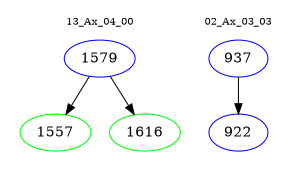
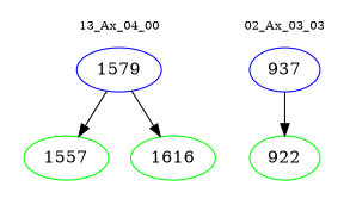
  digraph {
    node [color=green]
    edge [color=black]
    n1 [color=blue label=1579]
    n2 [label=1557]
    n3 [label=1616]
    n4 [color=blue label=937]
-   n5 [color=blue label=922]
+   n5 [label=922]
    subgraph cluster_1 {
      color=white
      fontsize=10
      label="13_Ax_04_00"
      n1
      n2
      n3
    }
    subgraph cluster_2 {
      color=white
      fontsize=10
      label="02_Ax_03_03"
      n4
      n5
    }
    n1 -> n2
    n1 -> n3
    n4 -> n5
  }
